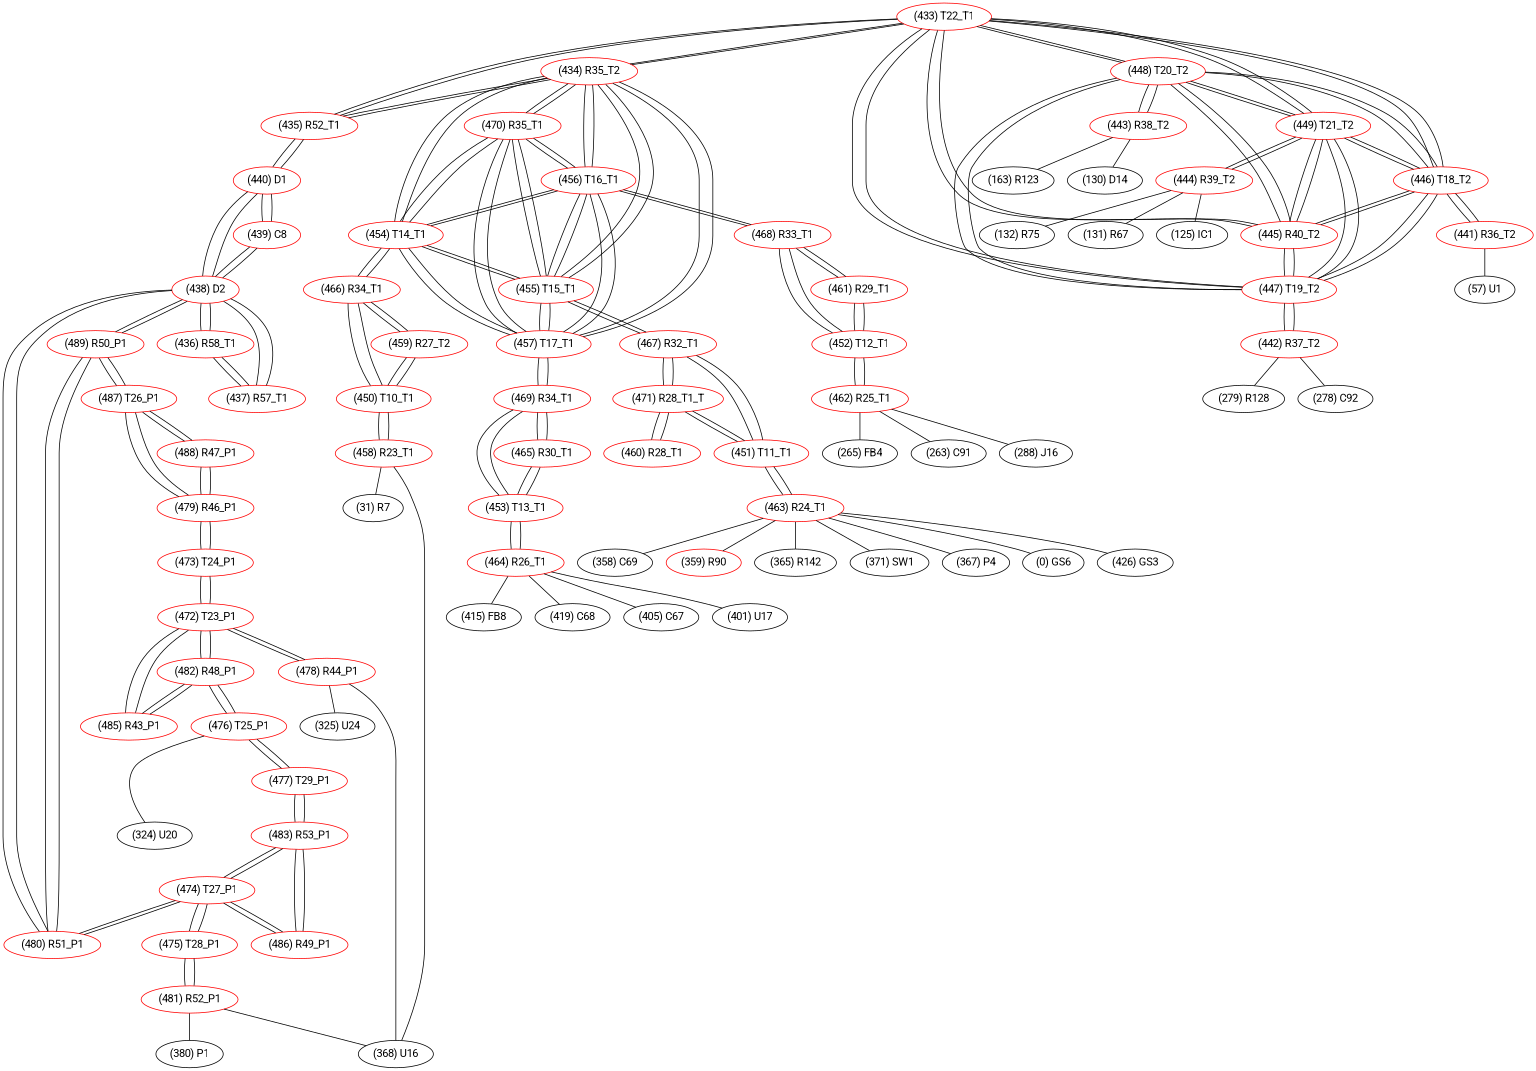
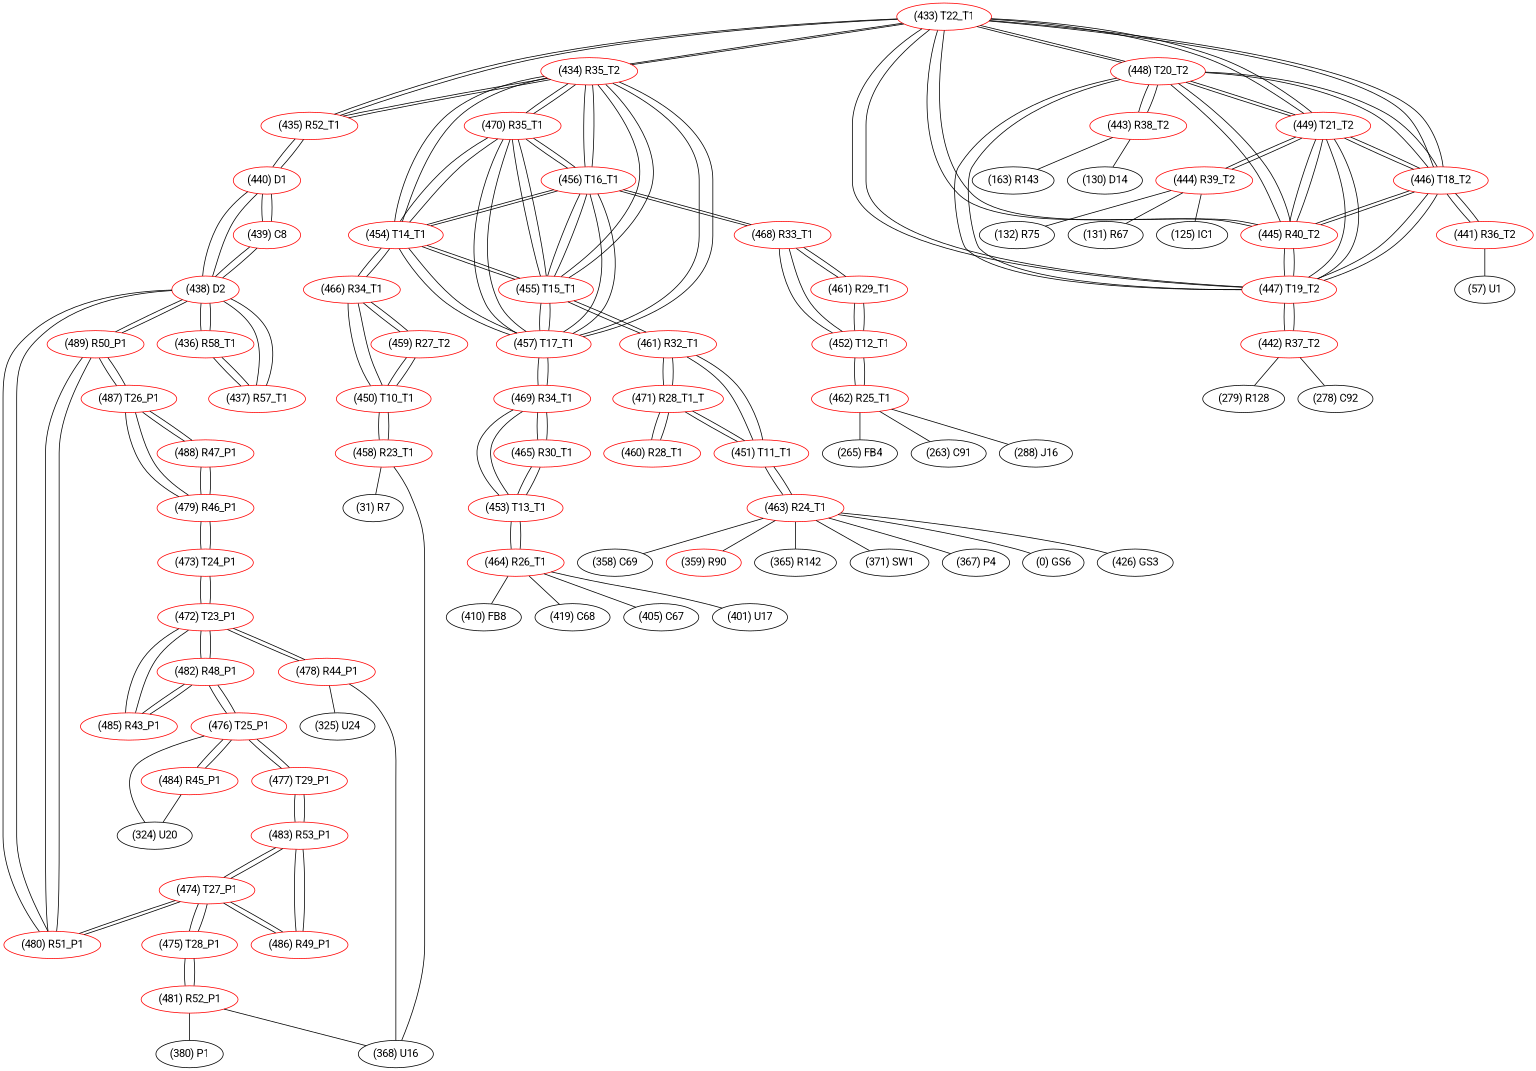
  graph {
    fontname=Roboto
    node [color=red fontname=Roboto]
    edge [fontname=Roboto]
    n1 [label="(433) T22_T1"]
    n2 [label="(434) R35_T2"]
    n3 [label="(435) R52_T1"]
    n4 [label="(448) T20_T2"]
    n5 [label="(449) T21_T2"]
    n6 [label="(447) T19_T2"]
    n7 [label="(445) R40_T2"]
    n8 [label="(446) T18_T2"]
    n9 [label="(454) T14_T1"]
    n10 [label="(455) T15_T1"]
    n11 [label="(457) T17_T1"]
    n12 [label="(456) T16_T1"]
    n13 [label="(470) R35_T1"]
    n14 [label="(440) D1"]
    n15 [label="(443) R38_T2"]
    n16 [label="(444) R39_T2"]
    n17 [label="(442) R37_T2"]
    n18 [label="(441) R36_T2"]
    n19 [label="(466) R34_T1"]
-   n20 [label="(467) R32_T1"]
+   n20 [label="(461) R32_T1"]
    n21 [label="(469) R34_T1"]
    n22 [label="(468) R33_T1"]
    n23 [label="(438) D2"]
    n24 [label="(439) C8"]
-   n25 [label="(163) R123" color=""]
+   n25 [label="(163) R143" color=""]
    n26 [label="(130) D14" color=""]
    n27 [label="(132) R75" color=""]
    n28 [label="(131) R67" color=""]
    n29 [label="(125) IC1" color=""]
    n30 [label="(278) C92" color=""]
    n31 [label="(279) R128" color=""]
    n32 [label="(57) U1" color=""]
    n33 [label="(450) T10_T1"]
    n34 [label="(459) R27_T2"]
    n35 [label="(451) T11_T1"]
    n36 [label="(471) R28_T1_T"]
    n37 [label="(453) T13_T1"]
    n38 [label="(465) R30_T1"]
    n39 [label="(452) T12_T1"]
    n40 [label="(461) R29_T1"]
    n41 [label="(436) R58_T1"]
    n42 [label="(437) R57_T1"]
    n43 [label="(480) R51_P1"]
    n44 [label="(489) R50_P1"]
    n45 [label="(474) T27_P1"]
    n46 [label="(487) T26_P1"]
    n47 [label="(475) T28_P1"]
    n48 [label="(483) R53_P1"]
    n49 [label="(486) R49_P1"]
    n50 [label="(479) R46_P1"]
    n51 [label="(488) R47_P1"]
    n52 [label="(458) R23_T1"]
    n53 [label="(368) U16" color=""]
    n54 [label="(31) R7" color=""]
    n55 [label="(463) R24_T1"]
    n56 [label="(365) R142" color=""]
    n57 [label="(371) SW1" color=""]
    n58 [label="(367) P4" color=""]
    n59 [label="(0) GS6" color=""]
    n60 [label="(426) GS3" color=""]
    n61 [label="(358) C69" color=""]
    n62 [label="(359) R90"]
    n63 [label="(460) R28_T1"]
    n64 [label="(462) R25_T1"]
    n65 [label="(265) FB4" color=""]
    n66 [label="(263) C91" color=""]
    n67 [label="(288) J16" color=""]
    n68 [label="(464) R26_T1"]
-   n69 [label="(415) FB8" color=""]
+   n69 [label="(410) FB8" color=""]
    n70 [label="(419) C68" color=""]
    n71 [label="(405) C67" color=""]
    n72 [label="(401) U17" color=""]
    n73 [label="(472) T23_P1"]
    n74 [label="(482) R48_P1"]
    n75 [label="(485) R43_P1"]
    n76 [label="(473) T24_P1"]
    n77 [label="(478) R44_P1"]
    n78 [label="(476) T25_P1"]
    n79 [label="(325) U24" color=""]
    n80 [label="(477) T29_P1"]
+   n81 [label="(484) R45_P1"]
    n82 [label="(324) U20" color=""]
    n83 [label="(481) R52_P1"]
    n84 [label="(380) P1" color=""]
    n1 -- n2
    n1 -- n3
    n1 -- n4
    n1 -- n5
    n1 -- n6
    n1 -- n7
    n1 -- n8
    n2 -- n1
    n2 -- n3
    n2 -- n9
    n2 -- n10
    n2 -- n11
    n2 -- n12
    n2 -- n13
    n3 -- n1
    n3 -- n2
    n3 -- n14
    n4 -- n1
    n4 -- n5
    n4 -- n6
    n4 -- n7
    n4 -- n8
    n4 -- n15
    n5 -- n1
    n5 -- n4
    n5 -- n6
    n5 -- n7
    n5 -- n8
    n5 -- n16
    n6 -- n1
    n6 -- n4
    n6 -- n5
    n6 -- n7
    n6 -- n8
    n6 -- n17
    n7 -- n1
    n7 -- n4
    n7 -- n5
    n7 -- n6
    n7 -- n8
    n8 -- n1
    n8 -- n4
    n8 -- n5
    n8 -- n6
    n8 -- n7
    n8 -- n18
    n9 -- n2
    n9 -- n10
    n9 -- n11
    n9 -- n12
    n9 -- n13
    n9 -- n19
    n10 -- n2
    n10 -- n9
    n10 -- n11
    n10 -- n12
    n10 -- n13
    n10 -- n20
    n11 -- n2
    n11 -- n9
    n11 -- n10
    n11 -- n12
    n11 -- n13
    n11 -- n21
    n12 -- n2
    n12 -- n9
    n12 -- n10
    n12 -- n11
    n12 -- n13
    n12 -- n22
    n13 -- n2
    n13 -- n9
    n13 -- n10
    n13 -- n11
    n13 -- n12
    n14 -- n3
    n14 -- n23
    n14 -- n24
    n15 -- n4
    n15 -- n25
    n15 -- n26
    n16 -- n5
    n16 -- n27
    n16 -- n28
    n16 -- n29
    n17 -- n6
    n17 -- n30
    n17 -- n31
    n18 -- n8
    n18 -- n32
    n19 -- n9
    n19 -- n33
    n19 -- n34
    n20 -- n10
    n20 -- n35
    n20 -- n36
    n21 -- n11
    n21 -- n37
    n21 -- n38
    n22 -- n12
    n22 -- n39
    n22 -- n40
    n23 -- n14
    n23 -- n24
    n23 -- n41
    n23 -- n42
    n23 -- n43
    n23 -- n44
    n24 -- n14
    n24 -- n23
    n33 -- n19
    n33 -- n34
    n33 -- n52
    n34 -- n19
    n34 -- n33
    n35 -- n20
    n35 -- n36
    n35 -- n55
    n36 -- n20
    n36 -- n35
    n36 -- n63
    n37 -- n21
    n37 -- n38
    n37 -- n68
    n38 -- n21
    n38 -- n37
    n39 -- n22
    n39 -- n40
    n39 -- n64
    n40 -- n22
    n40 -- n39
    n41 -- n23
    n41 -- n42
    n42 -- n23
    n42 -- n41
    n43 -- n23
    n43 -- n44
    n43 -- n45
    n44 -- n23
    n44 -- n43
    n44 -- n46
    n45 -- n43
    n45 -- n47
    n45 -- n48
    n45 -- n49
    n46 -- n44
    n46 -- n50
    n46 -- n51
    n47 -- n45
    n47 -- n83
    n48 -- n45
    n48 -- n49
    n48 -- n80
    n49 -- n45
    n49 -- n48
    n50 -- n46
    n50 -- n51
    n50 -- n76
    n51 -- n46
    n51 -- n50
    n52 -- n33
    n52 -- n53
    n52 -- n54
    n55 -- n35
    n55 -- n56
    n55 -- n57
    n55 -- n58
    n55 -- n59
    n55 -- n60
    n55 -- n61
    n55 -- n62
    n63 -- n36
    n64 -- n39
    n64 -- n65
    n64 -- n66
    n64 -- n67
    n68 -- n37
    n68 -- n69
    n68 -- n70
    n68 -- n71
    n68 -- n72
    n73 -- n74
    n73 -- n75
    n73 -- n76
    n73 -- n77
    n74 -- n73
    n74 -- n75
    n74 -- n78
    n75 -- n73
    n75 -- n74
    n76 -- n50
    n76 -- n73
    n77 -- n53
    n77 -- n73
    n77 -- n79
    n78 -- n74
    n78 -- n80
+   n78 -- n81
    n78 -- n82
    n80 -- n48
    n80 -- n78
+   n81 -- n78
+   n81 -- n82
    n83 -- n47
    n83 -- n53
    n83 -- n84
  }
